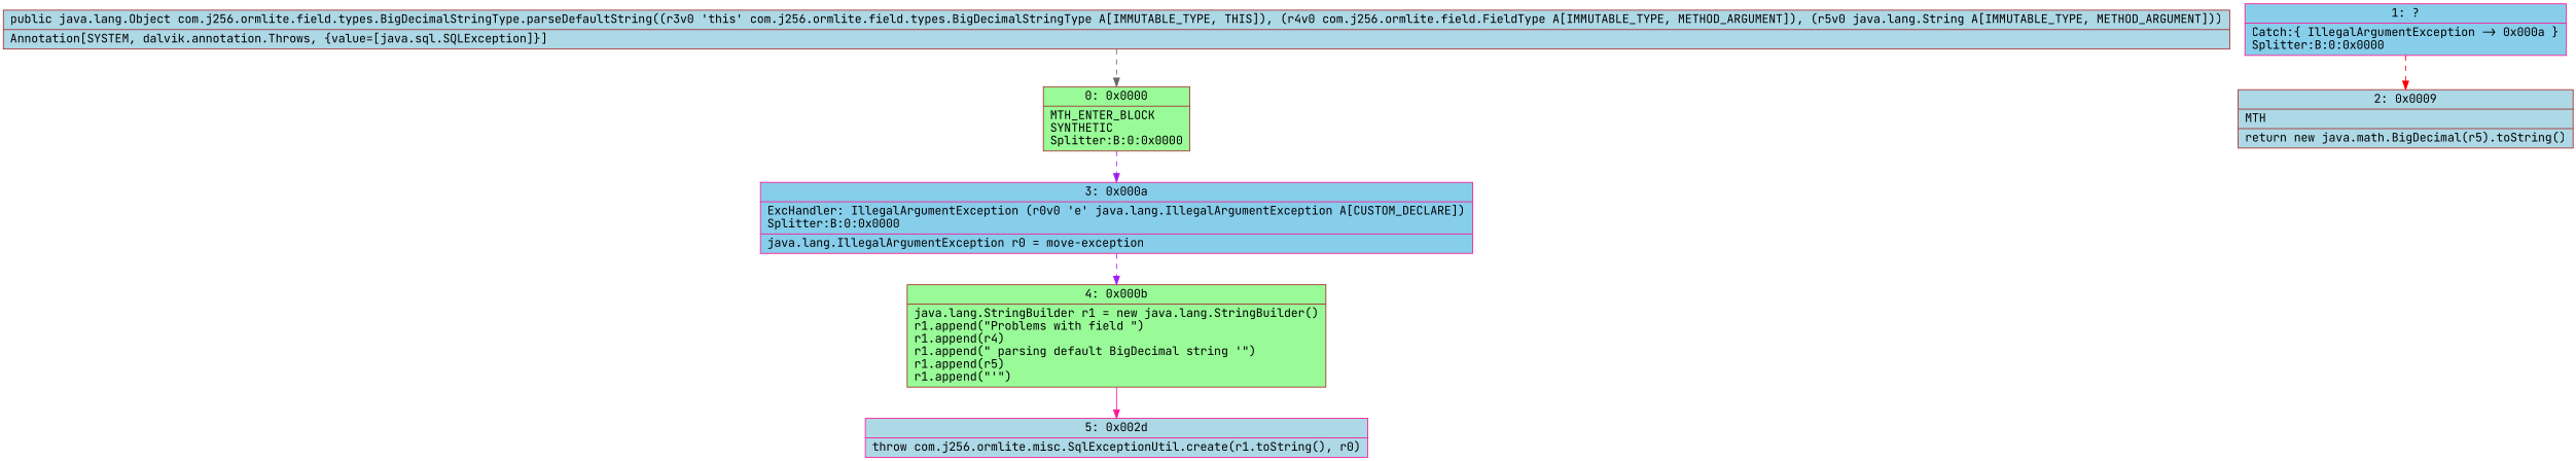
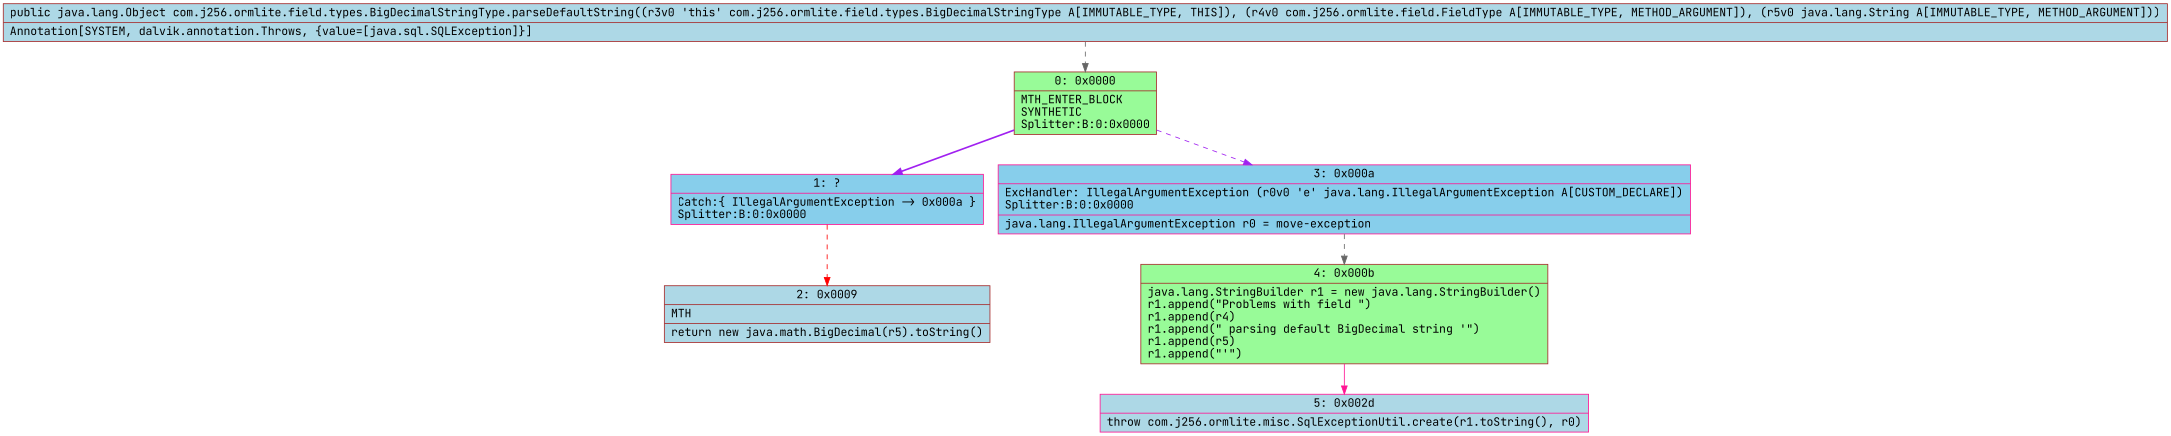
  digraph {
    fontname="JetBrains Mono"
    node [color=brown fillcolor=lightblue fontname="JetBrains Mono" shape=record style=filled]
    edge [color=purple fontname="JetBrains Mono" style=dashed]
    n1 [fillcolor=palegreen label="{0\:\ 0x0000|MTH_ENTER_BLOCK\lSYNTHETIC\lSplitter:B:0:0x0000\l}"]
    n2 [color=deeppink fillcolor=skyblue label="{1\:\ ?|Catch:\{ IllegalArgumentException \-\> 0x000a \}\lSplitter:B:0:0x0000\l}"]
    n3 [color=deeppink fillcolor=skyblue label="{3\:\ 0x000a|ExcHandler: IllegalArgumentException (r0v0 'e' java.lang.IllegalArgumentException A[CUSTOM_DECLARE])\lSplitter:B:0:0x0000\l|java.lang.IllegalArgumentException r0 = move\-exception\l}"]
    n4 [label="{2\:\ 0x0009|MTH\l|return new java.math.BigDecimal(r5).toString()\l}"]
    n5 [fillcolor=palegreen label="{4\:\ 0x000b|java.lang.StringBuilder r1 = new java.lang.StringBuilder()\lr1.append(\"Problems with field \")\lr1.append(r4)\lr1.append(\" parsing default BigDecimal string '\")\lr1.append(r5)\lr1.append(\"'\")\l}"]
    n6 [color=deeppink label="{5\:\ 0x002d|throw com.j256.ormlite.misc.SqlExceptionUtil.create(r1.toString(), r0)\l}"]
    n7 [label="{public java.lang.Object com.j256.ormlite.field.types.BigDecimalStringType.parseDefaultString((r3v0 'this' com.j256.ormlite.field.types.BigDecimalStringType A[IMMUTABLE_TYPE, THIS]), (r4v0 com.j256.ormlite.field.FieldType A[IMMUTABLE_TYPE, METHOD_ARGUMENT]), (r5v0 java.lang.String A[IMMUTABLE_TYPE, METHOD_ARGUMENT]))  | Annotation[SYSTEM, dalvik.annotation.Throws, \{value=[java.sql.SQLException]\}]\l}"]
+   n1 -> n2 [style=bold]
    n1 -> n3
    n2 -> n4 [color=red]
-   n3 -> n5
+   n3 -> n5 [color=gray40]
    n5 -> n6 [color=deeppink style=solid]
    n7 -> n1 [color=gray40]
  }
